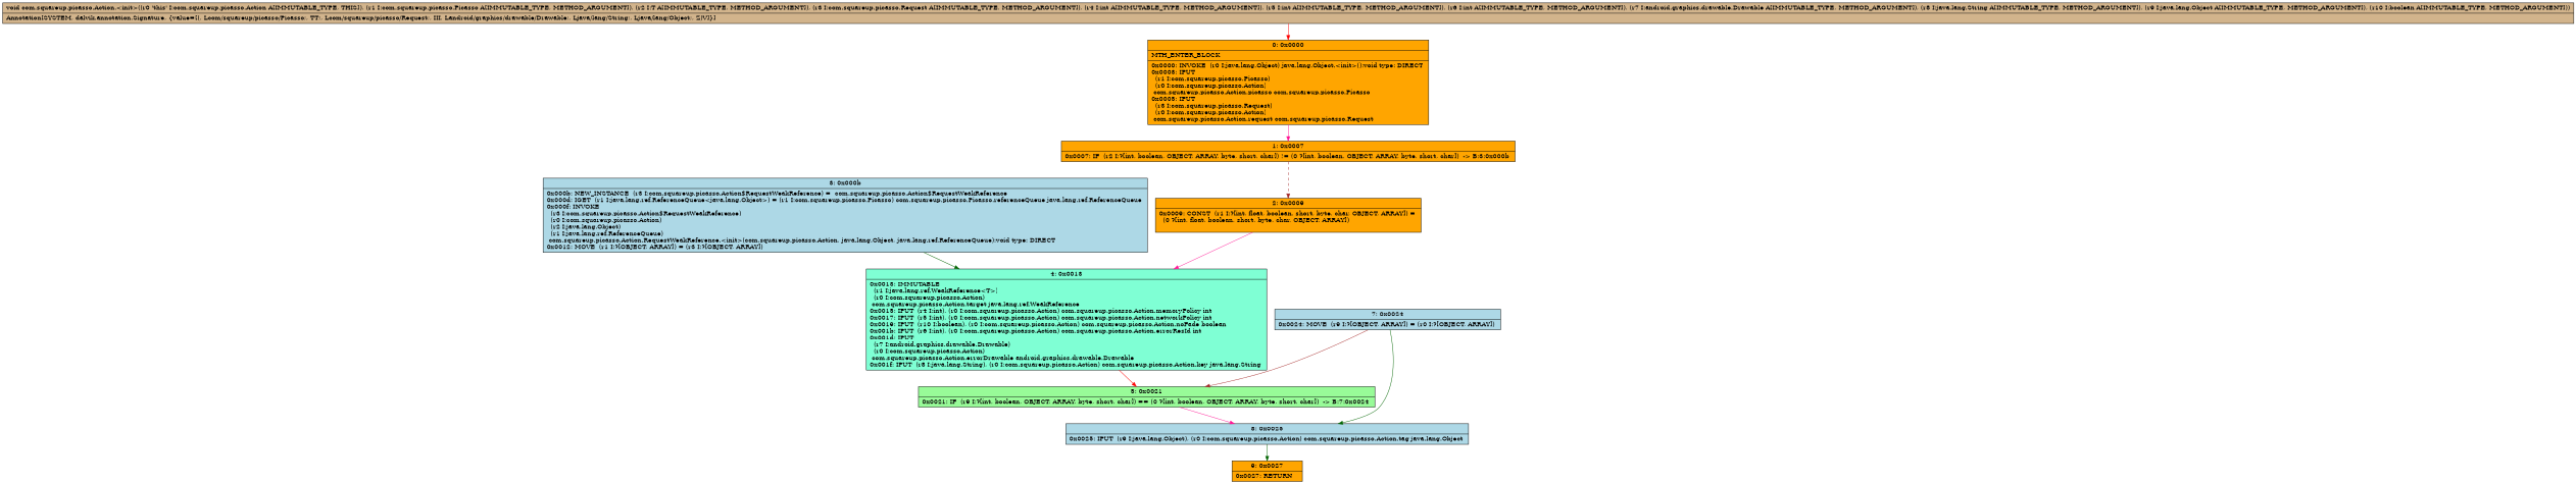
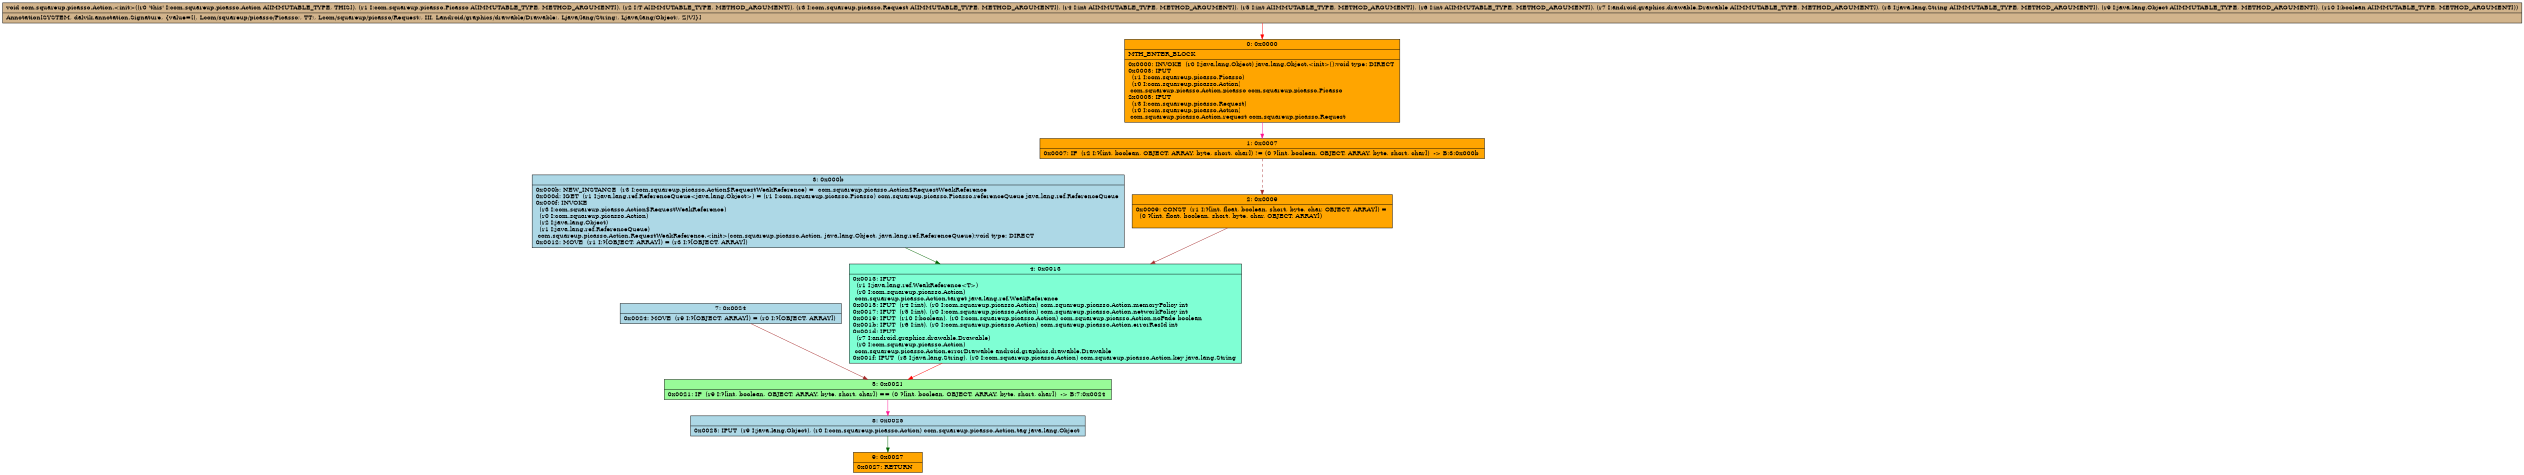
  digraph {
    node [fillcolor=orange shape=record style=filled]
    edge [color=deeppink]
-   n1 [label="{0\:\ 0x0000|MTH_ENTER_BLOCK\l|0x0000: INVOKE  (r0 I:java.lang.Object) java.lang.Object.\<init\>():void type: DIRECT \l0x0003: IPUT  \l  (r1 I:com.squareup.picasso.Picasso)\l  (r0 I:com.squareup.picasso.Action)\l com.squareup.picasso.Action.picasso com.squareup.picasso.Picasso \l0x0005: IPUT  \l  (r3 I:com.squareup.picasso.Request)\l  (r0 I:com.squareup.picasso.Action)\l com.squareup.picasso.Action.request com.squareup.picasso.Request \l}"]
+   n1 [label="{0\:\ 0x0000|MTH_ENTER_BLOCK\l|0x0000: INVOKE  (r0 I:java.lang.Object) java.lang.Object.\<init\>():void type: DIRECT \l0x0003: IPUT  \l  (r1 I:com.squareup.picasso.Picasso)\l  (r0 I:com.squareup.picasso.Action)\l com.squareup.picasso.Action.picasso com.squareup.picasso.Picasso \l2x0005: IPUT  \l  (r3 I:com.squareup.picasso.Request)\l  (r0 I:com.squareup.picasso.Action)\l com.squareup.picasso.Action.request com.squareup.picasso.Request \l}"]
    n2 [label="{1\:\ 0x0007|0x0007: IF  (r2 I:?[int, boolean, OBJECT, ARRAY, byte, short, char]) != (0 ?[int, boolean, OBJECT, ARRAY, byte, short, char])  \-\> B:3:0x000b \l}"]
    n3 [label="{2\:\ 0x0009|0x0009: CONST  (r1 I:?[int, float, boolean, short, byte, char, OBJECT, ARRAY]) = \l  (0 ?[int, float, boolean, short, byte, char, OBJECT, ARRAY])\l \l}"]
-   n4 [fillcolor=aquamarine label="{4\:\ 0x0013|0x0013: IMMUTABLE  \l  (r1 I:java.lang.ref.WeakReference\<T\>)\l  (r0 I:com.squareup.picasso.Action)\l com.squareup.picasso.Action.target java.lang.ref.WeakReference \l0x0015: IPUT  (r4 I:int), (r0 I:com.squareup.picasso.Action) com.squareup.picasso.Action.memoryPolicy int \l0x0017: IPUT  (r5 I:int), (r0 I:com.squareup.picasso.Action) com.squareup.picasso.Action.networkPolicy int \l0x0019: IPUT  (r10 I:boolean), (r0 I:com.squareup.picasso.Action) com.squareup.picasso.Action.noFade boolean \l0x001b: IPUT  (r6 I:int), (r0 I:com.squareup.picasso.Action) com.squareup.picasso.Action.errorResId int \l0x001d: IPUT  \l  (r7 I:android.graphics.drawable.Drawable)\l  (r0 I:com.squareup.picasso.Action)\l com.squareup.picasso.Action.errorDrawable android.graphics.drawable.Drawable \l0x001f: IPUT  (r8 I:java.lang.String), (r0 I:com.squareup.picasso.Action) com.squareup.picasso.Action.key java.lang.String \l}"]
+   n4 [fillcolor=aquamarine label="{4\:\ 0x0013|0x0013: IPUT  \l  (r1 I:java.lang.ref.WeakReference\<T\>)\l  (r0 I:com.squareup.picasso.Action)\l com.squareup.picasso.Action.target java.lang.ref.WeakReference \l0x0015: IPUT  (r4 I:int), (r0 I:com.squareup.picasso.Action) com.squareup.picasso.Action.memoryPolicy int \l0x0017: IPUT  (r5 I:int), (r0 I:com.squareup.picasso.Action) com.squareup.picasso.Action.networkPolicy int \l0x0019: IPUT  (r10 I:boolean), (r0 I:com.squareup.picasso.Action) com.squareup.picasso.Action.noFade boolean \l0x001b: IPUT  (r6 I:int), (r0 I:com.squareup.picasso.Action) com.squareup.picasso.Action.errorResId int \l0x001d: IPUT  \l  (r7 I:android.graphics.drawable.Drawable)\l  (r0 I:com.squareup.picasso.Action)\l com.squareup.picasso.Action.errorDrawable android.graphics.drawable.Drawable \l0x001f: IPUT  (r8 I:java.lang.String), (r0 I:com.squareup.picasso.Action) com.squareup.picasso.Action.key java.lang.String \l}"]
    n5 [fillcolor=lightblue label="{3\:\ 0x000b|0x000b: NEW_INSTANCE  (r3 I:com.squareup.picasso.Action$RequestWeakReference) =  com.squareup.picasso.Action$RequestWeakReference \l0x000d: IGET  (r1 I:java.lang.ref.ReferenceQueue\<java.lang.Object\>) = (r1 I:com.squareup.picasso.Picasso) com.squareup.picasso.Picasso.referenceQueue java.lang.ref.ReferenceQueue \l0x000f: INVOKE  \l  (r3 I:com.squareup.picasso.Action$RequestWeakReference)\l  (r0 I:com.squareup.picasso.Action)\l  (r2 I:java.lang.Object)\l  (r1 I:java.lang.ref.ReferenceQueue)\l com.squareup.picasso.Action.RequestWeakReference.\<init\>(com.squareup.picasso.Action, java.lang.Object, java.lang.ref.ReferenceQueue):void type: DIRECT \l0x0012: MOVE  (r1 I:?[OBJECT, ARRAY]) = (r3 I:?[OBJECT, ARRAY]) \l}"]
    n6 [fillcolor=palegreen label="{5\:\ 0x0021|0x0021: IF  (r9 I:?[int, boolean, OBJECT, ARRAY, byte, short, char]) == (0 ?[int, boolean, OBJECT, ARRAY, byte, short, char])  \-\> B:7:0x0024 \l}"]
    n7 [fillcolor=lightblue label="{8\:\ 0x0025|0x0025: IPUT  (r9 I:java.lang.Object), (r0 I:com.squareup.picasso.Action) com.squareup.picasso.Action.tag java.lang.Object \l}"]
    n8 [fillcolor=lightblue label="{7\:\ 0x0024|0x0024: MOVE  (r9 I:?[OBJECT, ARRAY]) = (r0 I:?[OBJECT, ARRAY]) \l}"]
    n9 [label="{9\:\ 0x0027|0x0027: RETURN   \l}"]
    n10 [fillcolor=tan label="{void com.squareup.picasso.Action.\<init\>((r0 'this' I:com.squareup.picasso.Action A[IMMUTABLE_TYPE, THIS]), (r1 I:com.squareup.picasso.Picasso A[IMMUTABLE_TYPE, METHOD_ARGUMENT]), (r2 I:T A[IMMUTABLE_TYPE, METHOD_ARGUMENT]), (r3 I:com.squareup.picasso.Request A[IMMUTABLE_TYPE, METHOD_ARGUMENT]), (r4 I:int A[IMMUTABLE_TYPE, METHOD_ARGUMENT]), (r5 I:int A[IMMUTABLE_TYPE, METHOD_ARGUMENT]), (r6 I:int A[IMMUTABLE_TYPE, METHOD_ARGUMENT]), (r7 I:android.graphics.drawable.Drawable A[IMMUTABLE_TYPE, METHOD_ARGUMENT]), (r8 I:java.lang.String A[IMMUTABLE_TYPE, METHOD_ARGUMENT]), (r9 I:java.lang.Object A[IMMUTABLE_TYPE, METHOD_ARGUMENT]), (r10 I:boolean A[IMMUTABLE_TYPE, METHOD_ARGUMENT]))  | Annotation[SYSTEM, dalvik.annotation.Signature, \{value=[(, Lcom\/squareup\/picasso\/Picasso;, TT;, Lcom\/squareup\/picasso\/Request;, III, Landroid\/graphics\/drawable\/Drawable;, Ljava\/lang\/String;, Ljava\/lang\/Object;, Z)V]\}]\l}"]
    n1 -> n2
    n2 -> n3 [color=brown style=dashed]
-   n3 -> n4
+   n3 -> n4 [color=brown]
    n4 -> n6 [color=red]
    n5 -> n4 [color=darkgreen]
    n6 -> n7 [style=solid]
    n7 -> n9 [color=darkgreen]
    n8 -> n6 [color=brown]
-   n8 -> n7 [color=darkgreen]
    n10 -> n1 [color=red]
  }
